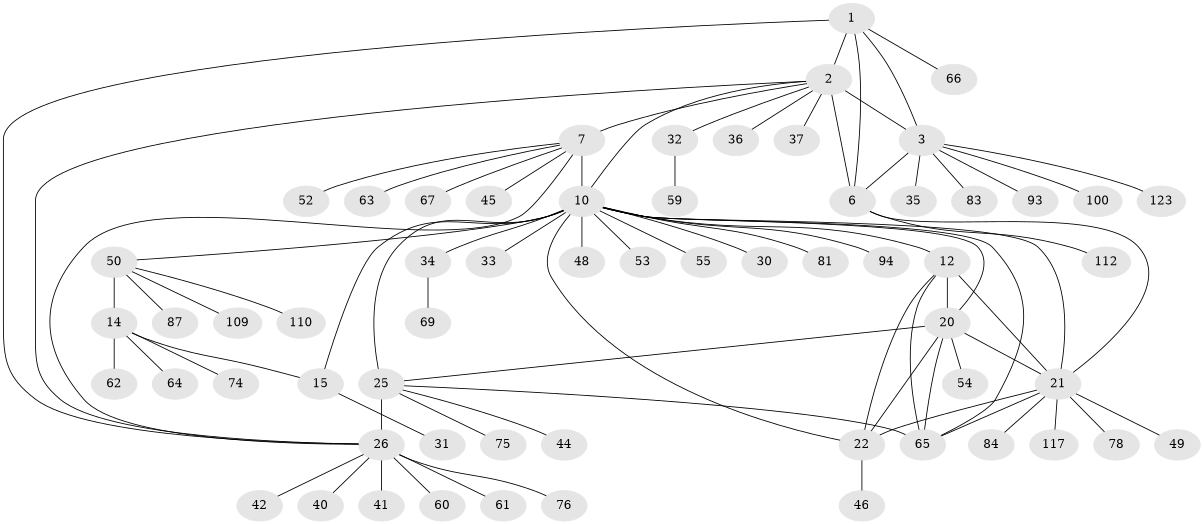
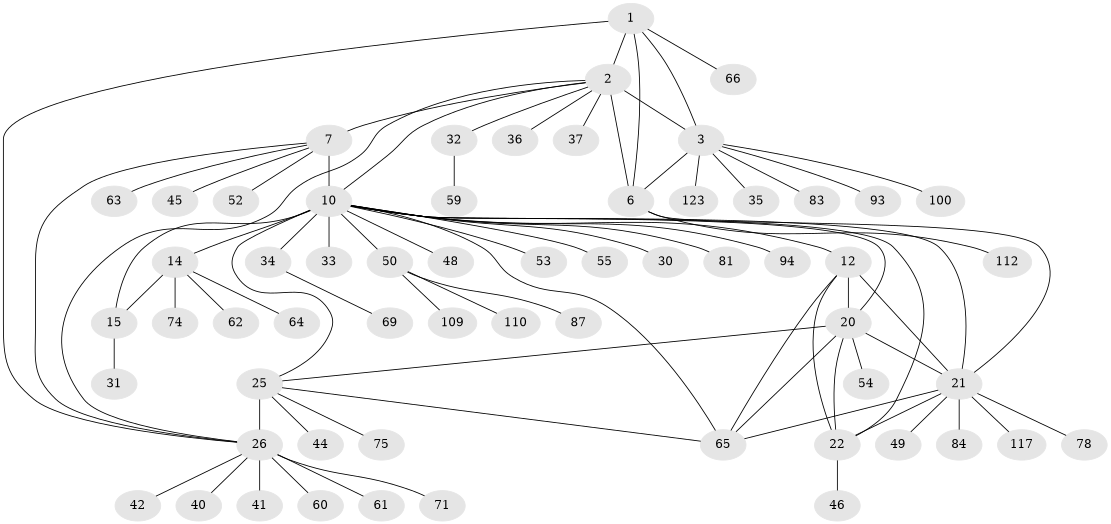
  graph {
    node [color=gray90 style=filled]
    1 [super="+4"]
    2 [super="+43+5"]
    3
    6
    26 [super="+30+96+28+76"]
    66
    7 [super="+8+121+9"]
    10 [super="+82+80+79+120+11+12"]
    32
    36
    37
    35 [super="+95"]
    83
    93
    100
    123
    21 [super="+24"]
    112
    42 [super="+105"]
    40
    41
    60
    61 [super="+102"]
-   71 [label=76]
+   71
    45 [super="+58"]
    52
    63
-   67
    14 [super="+18+86+114+51"]
    15 [super="+125+104+57"]
    n31 [label=12 super="+115"]
    20 [super="+124+111"]
    22
    25 [super="+106+27+73"]
    33
    34 [super="+77"]
    48
    50
    53
    55
    65 [super="+78+85"]
    n42 [label=30]
    81
    94
    59 [super="+116"]
    n46 [label=78]
    49
    84
    117
    62
    64
    74
    31
    54
    46
    44
    75
    69
    87
    109
    110
    1 -- 2 [weight=4]
    1 -- 3 [weight=2]
    1 -- 6 [weight=2]
    1 -- 26
    1 -- 66
    2 -- 3 [weight=2]
    2 -- 6 [weight=2]
    2 -- 26
    2 -- 7
    2 -- 10
    2 -- 32
    2 -- 36
    2 -- 37
    3 -- 6
    3 -- 35
    3 -- 83
    3 -- 93
    3 -- 100
    3 -- 123
    6 -- 21
    6 -- 112
    26 -- 42 [weight=2]
    26 -- 40
    26 -- 41
    26 -- 60
    26 -- 61
    26 -- 71
    7 -- 26
    7 -- 10 [weight=9]
    7 -- 45
    7 -- 52
    7 -- 63
-   7 -- 67
    10 -- 21 [weight=4]
-   50 -- 14 [weight=6]
+   10 -- 14 [weight=6]
    10 -- 15 [weight=3]
    10 -- n31
    10 -- 20
    10 -- 22
    10 -- 25
    10 -- 33
    10 -- 34
    10 -- 48
    10 -- 50
    10 -- 53
    10 -- 55
    10 -- 65
    10 -- n42
    10 -- 81
    10 -- 94
    32 -- 59
    21 -- 22 [weight=2]
    21 -- 65
    21 -- n46
    21 -- 49
    21 -- 84
    21 -- 117
    14 -- 15 [weight=2]
    14 -- 62
    14 -- 64
    14 -- 74
    15 -- 31
    n31 -- 21 [weight=2]
    n31 -- 20
    n31 -- 22
    n31 -- 65
    20 -- 21 [weight=2]
    20 -- 22
    20 -- 25
    20 -- 65
    20 -- 54
    22 -- 46
    25 -- 26 [weight=9]
    25 -- 65
    25 -- 44
    25 -- 75
    34 -- 69
    50 -- 87
    50 -- 109
    50 -- 110
  }
